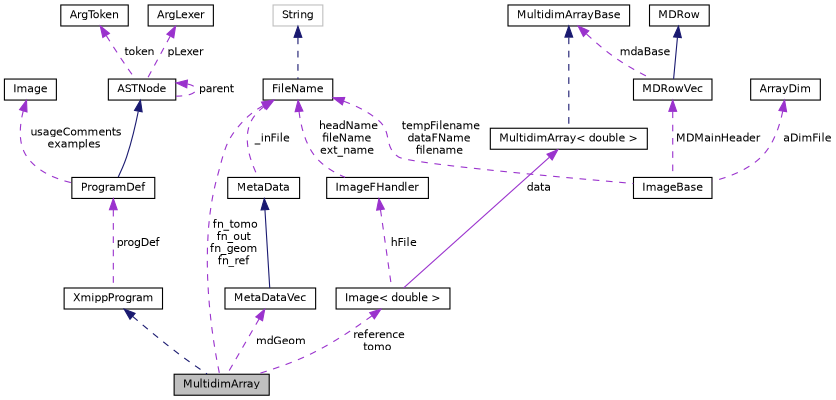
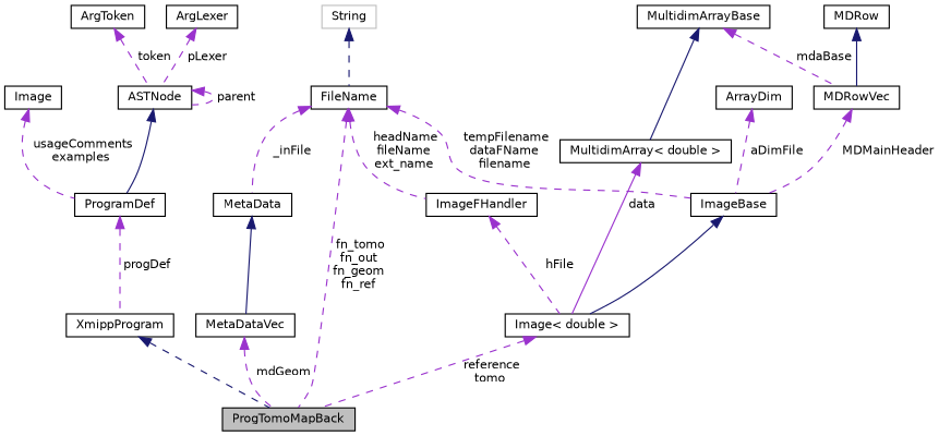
  digraph {
    node [color=black fillcolor=white fontname=Helvetica fontsize=10 shape=record style=filled]
    edge [color=darkorchid3 dir=back fontname=Helvetica fontsize=10 labelfontname=Helvetica labelfontsize=10 style=dashed]
-   n1 [fillcolor=grey75 fontcolor=black height=0.2 label=MultidimArray width=0.4]
+   n1 [fillcolor=grey75 fontcolor=black height=0.2 label=ProgTomoMapBack width=0.4]
    n2 [height=0.2 label=XmippProgram width=0.4]
    n3 [height=0.2 label=ProgramDef width=0.4]
    n4 [height=0.2 label=ASTNode width=0.4]
    n5 [height=0.2 label=ArgToken width=0.4]
    n6 [height=0.2 label=ArgLexer width=0.4]
    n7 [height=0.2 label=Image width=0.4]
    n8 [height=0.2 label=MetaDataVec width=0.4]
    n9 [height=0.2 label=MetaData width=0.4]
    n10 [height=0.2 label=FileName width=0.4]
    n11 [height=0.2 label=ImageBase width=0.4]
    n12 [height=0.2 label=ImageFHandler width=0.4]
    n13 [height=0.2 label="Image\< double \>" width=0.4]
    n14 [color=grey75 height=0.2 label=String width=0.4]
    n15 [height=0.2 label=MultidimArrayBase width=0.4]
    n16 [height=0.2 label="MultidimArray\< double \>" width=0.4]
    n17 [height=0.2 label=MDRowVec width=0.4]
    n18 [height=0.2 label=MDRow width=0.4]
    n19 [height=0.2 label=ArrayDim width=0.4]
    n2 -> n1 [color=midnightblue]
    n3 -> n2 [label=" progDef"]
    n4 -> n3 [color=midnightblue style=solid]
    n4 -> n4 [label=" parent"]
    n5 -> n4 [label=" token"]
    n6 -> n4 [label=" pLexer"]
    n7 -> n3 [label=" usageComments\nexamples"]
    n8 -> n1 [label=" mdGeom"]
    n9 -> n8 [color=midnightblue style=solid]
    n10 -> n1 [label=" fn_tomo\nfn_out\nfn_geom\nfn_ref"]
    n10 -> n9 [label=" _inFile"]
    n10 -> n11 [label=" tempFilename\ndataFName\nfilename"]
    n10 -> n12 [label=" headName\nfileName\next_name"]
+   n11 -> n13 [color=midnightblue style=solid]
    n12 -> n13 [label=" hFile"]
    n13 -> n1 [label=" reference\ntomo"]
    n14 -> n10 [color=midnightblue]
-   n15 -> n16 [color=midnightblue]
+   n15 -> n16 [color=midnightblue style=solid]
    n15 -> n17 [label=" mdaBase"]
    n16 -> n13 [label=" data" style=solid]
    n17 -> n11 [label=" MDMainHeader"]
    n18 -> n17 [color=midnightblue style=solid]
    n19 -> n11 [label=" aDimFile"]
  }
